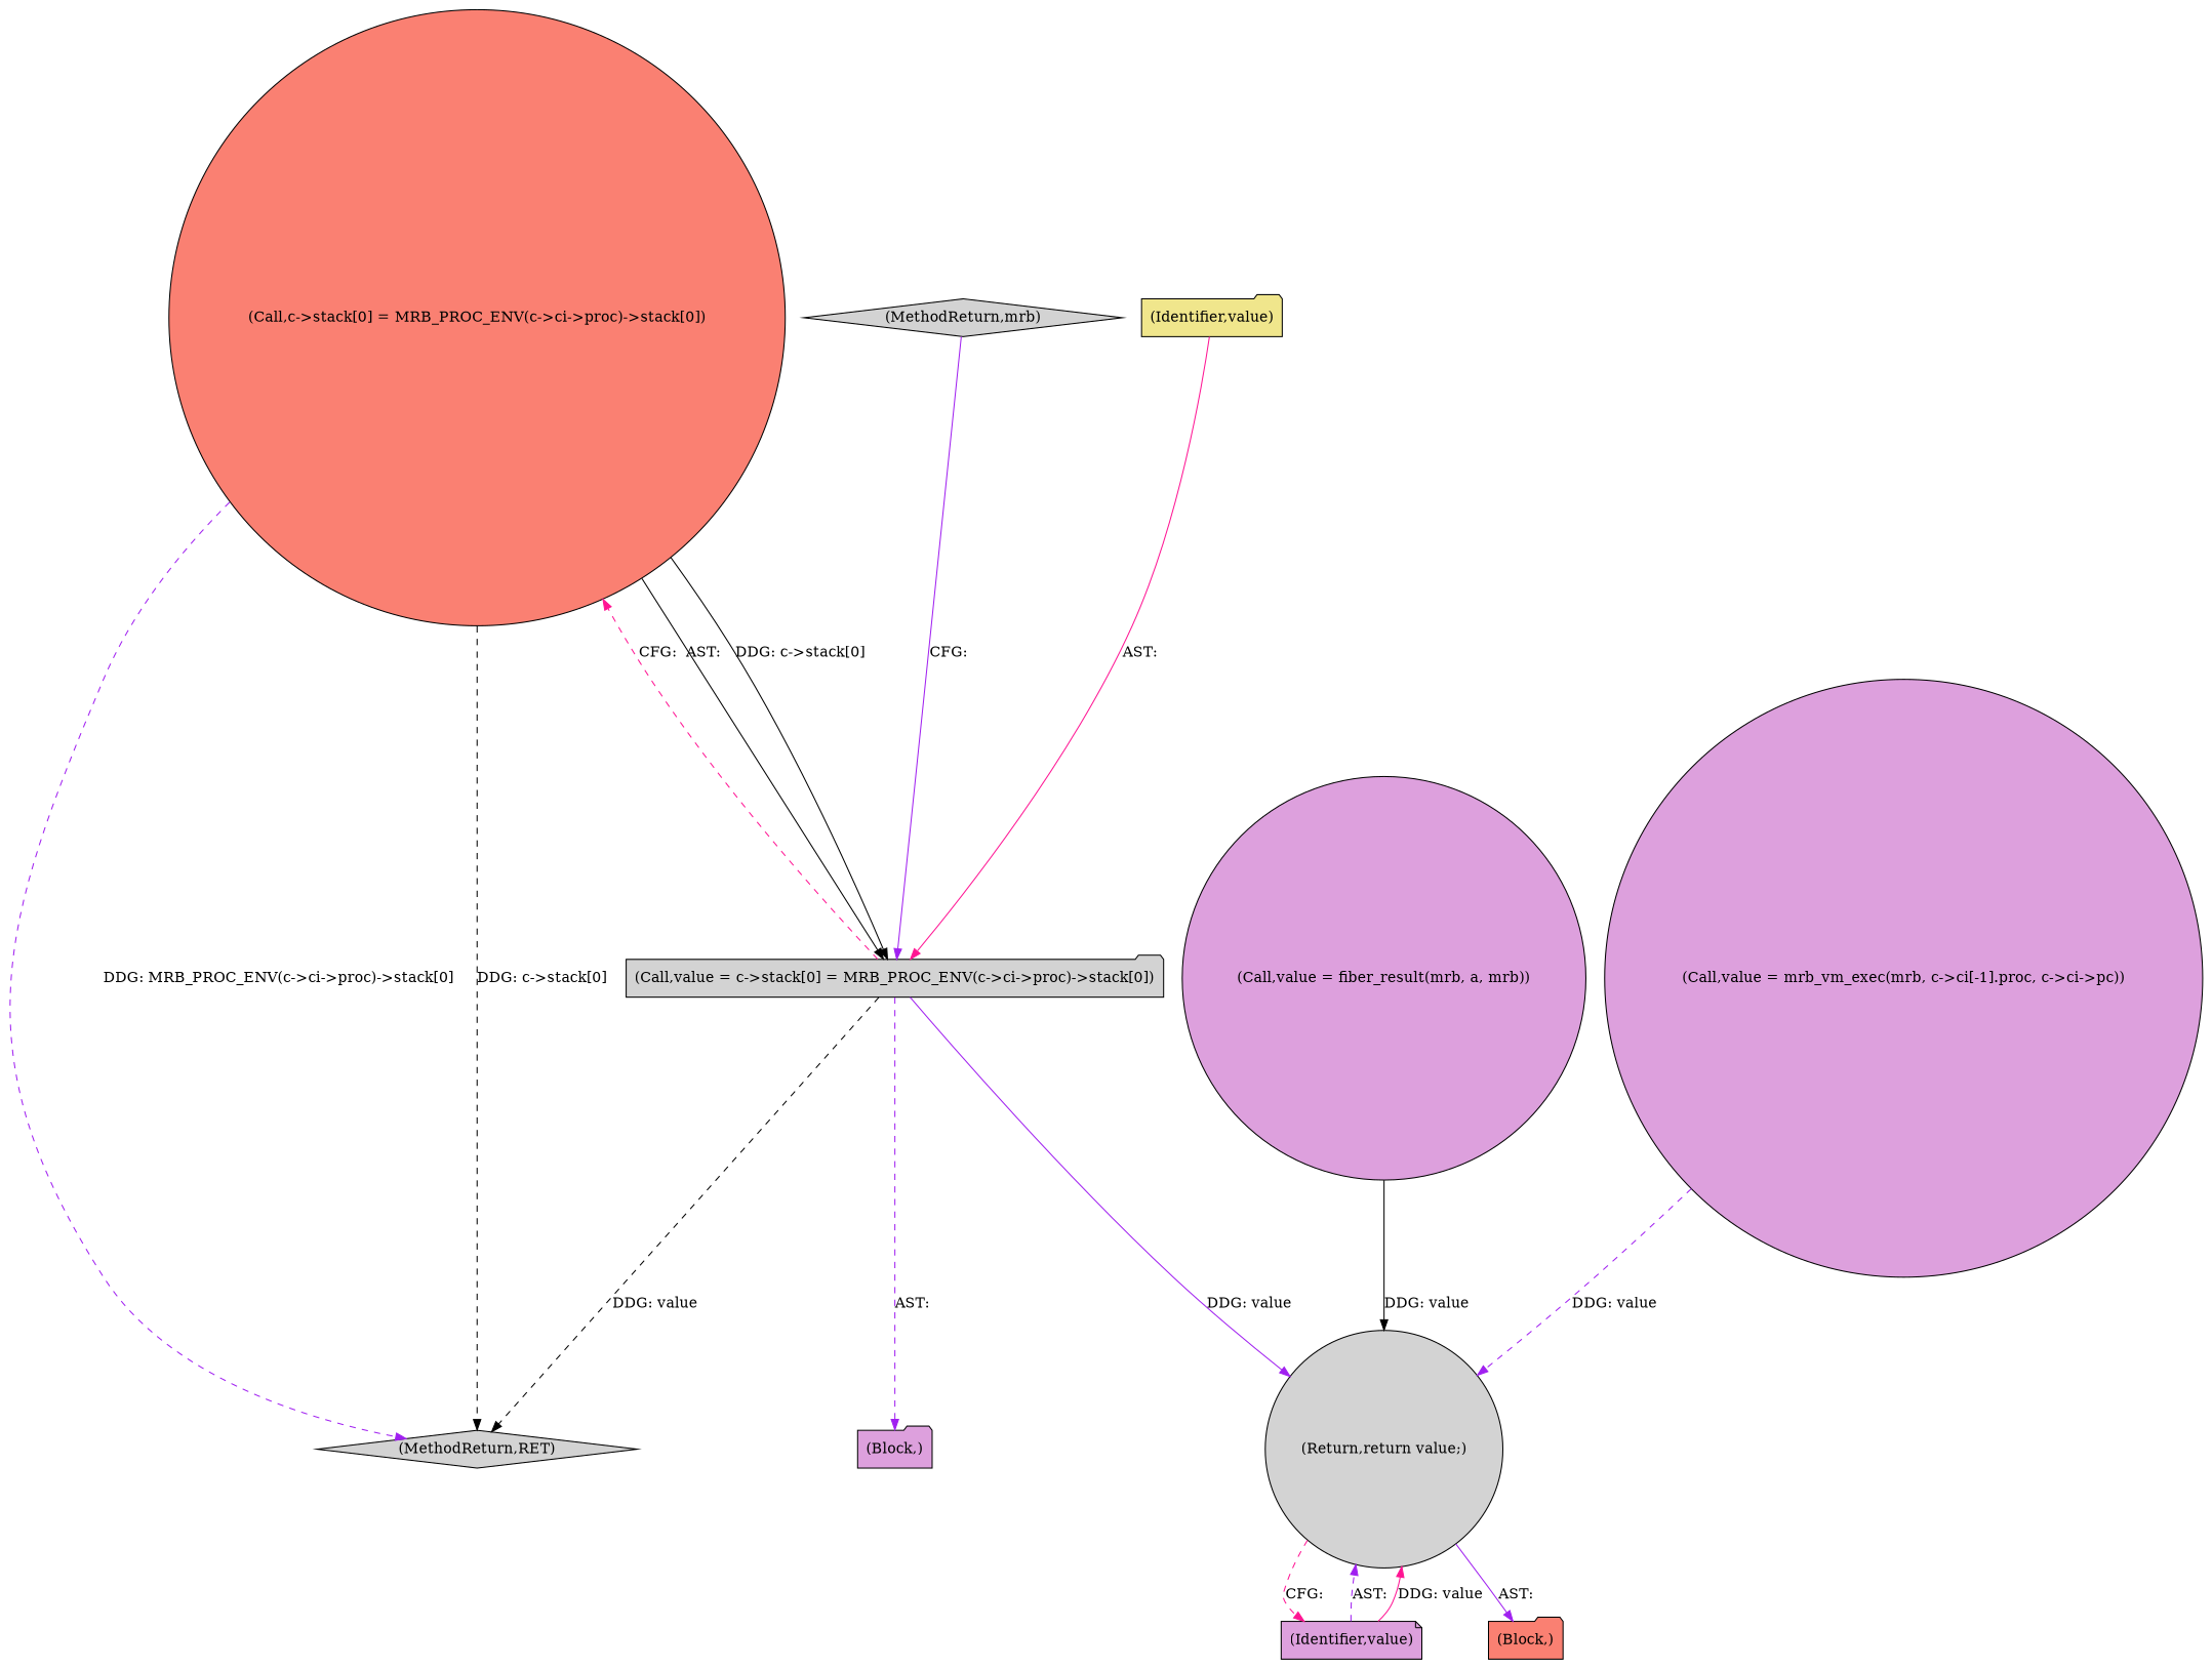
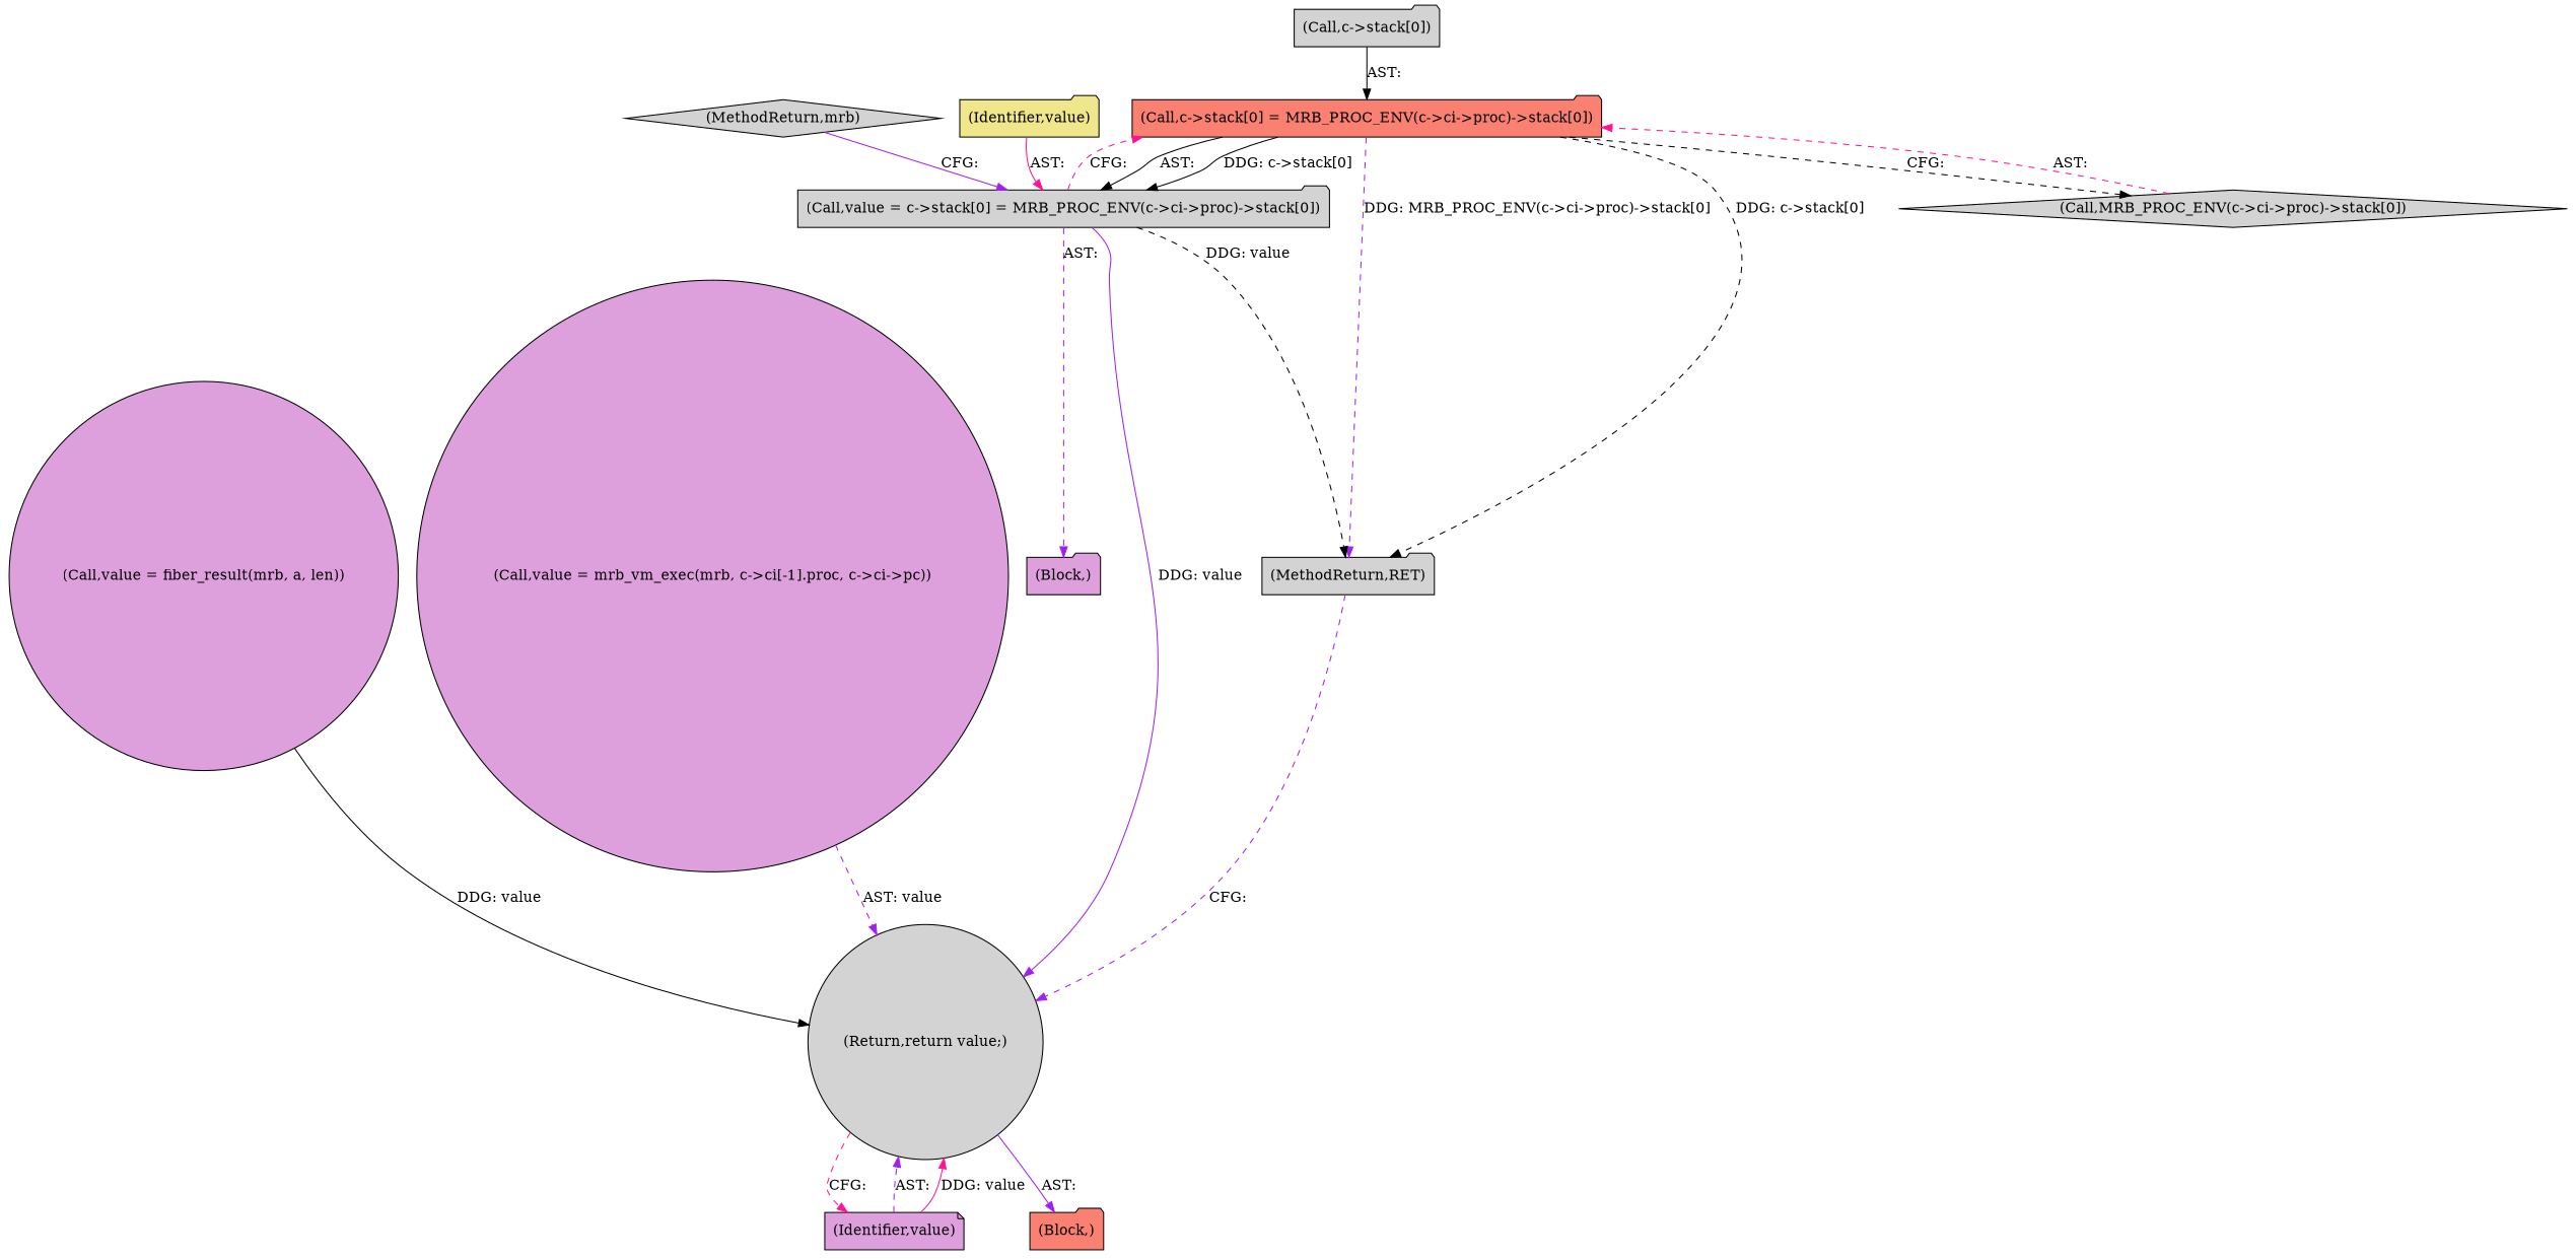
  digraph {
    node [fillcolor=lightgrey shape=folder style=filled]
    edge [color=purple style=dashed]
-   n1 [fillcolor=salmon label="(Call,c->stack[0] = MRB_PROC_ENV(c->ci->proc)->stack[0])" shape=circle]
+   n1 [fillcolor=salmon label="(Call,c->stack[0] = MRB_PROC_ENV(c->ci->proc)->stack[0])"]
    n2 [label="(Call,value = c->stack[0] = MRB_PROC_ENV(c->ci->proc)->stack[0])"]
-   n3 [label="(MethodReturn,RET)" shape=diamond]
+   n3 [label="(MethodReturn,RET)"]
+   n4 [label="(Call,MRB_PROC_ENV(c->ci->proc)->stack[0])" shape=diamond]
    n5 [label="(Return,return value;)" shape=circle]
    n6 [fillcolor=plum label="(Block,)"]
    n7 [fillcolor=plum label="(Identifier,value)" shape=note]
    n8 [fillcolor=salmon label="(Block,)"]
    n9 [label="(MethodReturn,mrb)" shape=diamond]
-   n10 [fillcolor=plum label="(Call,value = fiber_result(mrb, a, mrb))" shape=circle]
+   n10 [fillcolor=plum label="(Call,value = fiber_result(mrb, a, len))" shape=circle]
+   n11 [label="(Call,c->stack[0])"]
    n12 [fillcolor=khaki label="(Identifier,value)"]
    n13 [fillcolor=plum label="(Call,value = mrb_vm_exec(mrb, c->ci[-1].proc, c->ci->pc))" shape=circle]
    n1 -> n2 [color=black label="AST: " style=solid]
    n1 -> n2 [color=black label="DDG: c->stack[0]" style=solid]
    n1 -> n3 [label="DDG: MRB_PROC_ENV(c->ci->proc)->stack[0]"]
    n1 -> n3 [color=black label="DDG: c->stack[0]"]
+   n1 -> n4 [color=black label="CFG: "]
    n2 -> n1 [color=deeppink label="CFG: "]
    n2 -> n3 [color=black label="DDG: value"]
    n2 -> n5 [label="DDG: value" style=solid]
    n2 -> n6 [label="AST: "]
+   n3 -> n5 [label="CFG: "]
+   n4 -> n1 [color=deeppink label="AST: "]
    n5 -> n7 [color=deeppink label="CFG: "]
    n5 -> n8 [label="AST: " style=solid]
    n7 -> n5 [label="AST: "]
    n7 -> n5 [color=deeppink label="DDG: value" style=solid]
    n9 -> n2 [label="CFG: " style=solid]
    n10 -> n5 [color=black label="DDG: value" style=solid]
+   n11 -> n1 [color=black label="AST: " style=solid]
    n12 -> n2 [color=deeppink label="AST: " style=solid]
-   n13 -> n5 [label="DDG: value"]
+   n13 -> n5 [label="AST: value"]
  }
